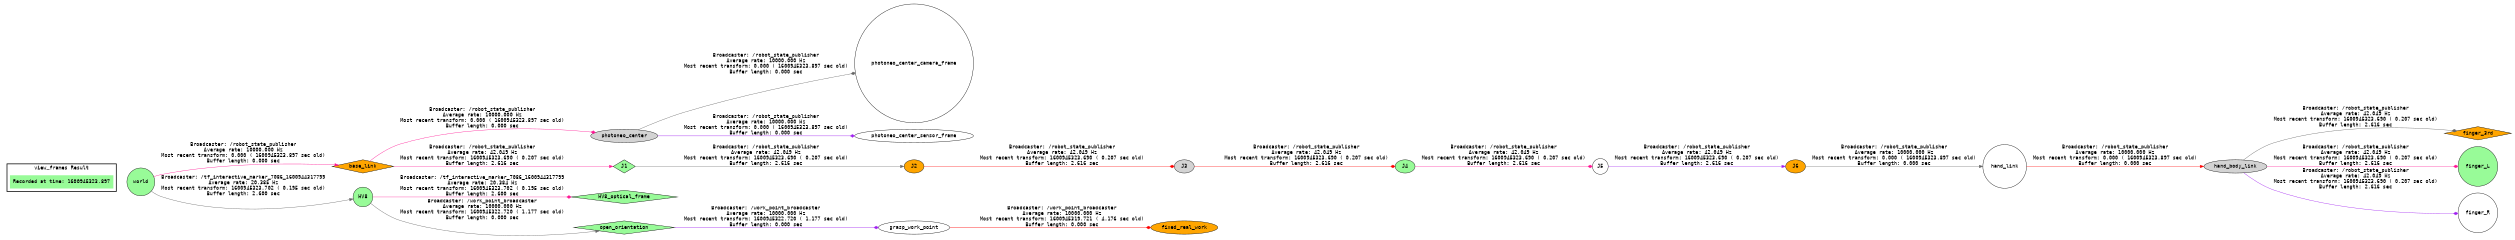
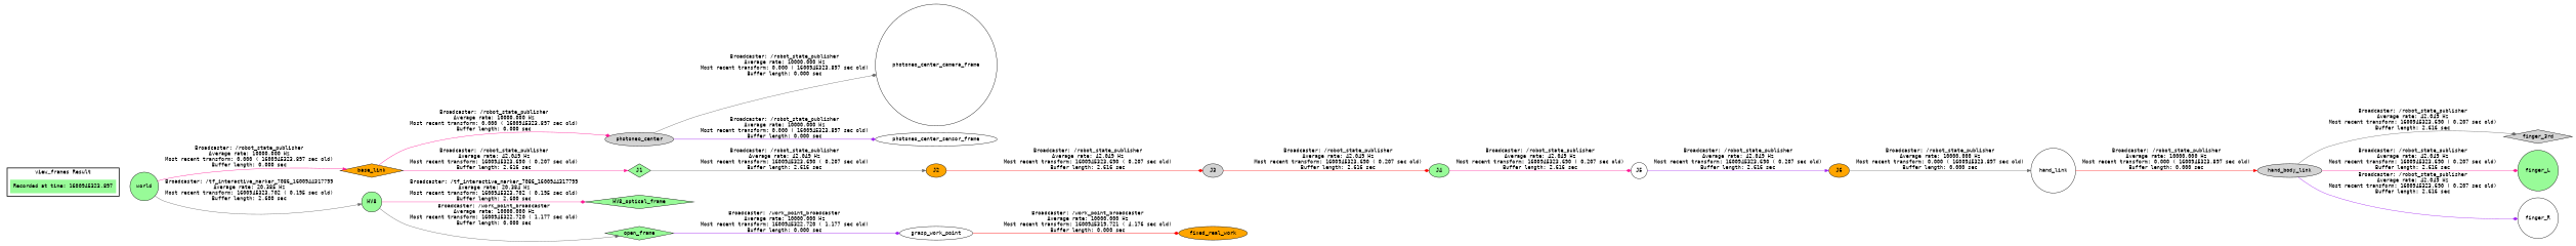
  digraph {
    fontname="DejaVu Sans Mono"
    rankdir=LR
    node [fillcolor=palegreen fontname="DejaVu Sans Mono" shape=ellipse style=filled]
    edge [fontname="DejaVu Sans Mono" arrowhead=diamond color=deeppink]
    "Recorded at time: 1600945323.897" [shape=plaintext]
    world [shape=circle]
    J6 [fillcolor=orange]
    hand_link [fillcolor=white shape=circle]
    hand_body_link [fillcolor=lightgrey]
-   finger_3rd [fillcolor=orange shape=diamond]
+   finger_3rd [fillcolor=lightgrey shape=diamond]
    finger_L [shape=circle]
    finger_R [fillcolor=white shape=circle]
    J5 [fillcolor=white shape=circle]
    base_link [fillcolor=orange shape=diamond]
    HV8 [shape=circle]
    photoneo_center [fillcolor=lightgrey]
    J1 [shape=diamond]
    HV8_optical_frame [shape=diamond]
-   open_orientation [shape=diamond]
+   open_orientation [shape=diamond label=open_frame]
    photoneo_center_camera_frame [fillcolor=white shape=circle]
    photoneo_center_sensor_frame [fillcolor=white]
    J2 [fillcolor=orange]
    J3 [fillcolor=lightgrey]
    J4
    grasp_work_point [fillcolor=white]
    fixed_real_work [fillcolor=orange]
    subgraph cluster_1 {
      color=black
      label="view_frames Result"
      style=bold
      "Recorded at time: 1600945323.897"
    }
    "Recorded at time: 1600945323.897" -> world [style=invis arrowhead="" color=""]
    world -> base_link [arrowhead=normal label="Broadcaster: /robot_state_publisher\nAverage rate: 10000.000 Hz\nMost recent transform: 0.000 ( 1600945323.897 sec old)\nBuffer length: 0.000 sec\n"]
    world -> HV8 [arrowhead=normal color=gray40 label="Broadcaster: /tf_interactive_marker_7086_1600944317799\nAverage rate: 20.385 Hz\nMost recent transform: 1600945323.702 ( 0.195 sec old)\nBuffer length: 2.600 sec\n"]
    J6 -> hand_link [arrowhead=normal color=gray40 label="Broadcaster: /robot_state_publisher\nAverage rate: 10000.000 Hz\nMost recent transform: 0.000 ( 1600945323.897 sec old)\nBuffer length: 0.000 sec\n"]
    hand_link -> hand_body_link [arrowhead=normal color=red label="Broadcaster: /robot_state_publisher\nAverage rate: 10000.000 Hz\nMost recent transform: 0.000 ( 1600945323.897 sec old)\nBuffer length: 0.000 sec\n"]
    hand_body_link -> finger_3rd [color=gray40 label="Broadcaster: /robot_state_publisher\nAverage rate: 42.049 Hz\nMost recent transform: 1600945323.690 ( 0.207 sec old)\nBuffer length: 2.616 sec\n"]
    hand_body_link -> finger_L [label="Broadcaster: /robot_state_publisher\nAverage rate: 42.049 Hz\nMost recent transform: 1600945323.690 ( 0.207 sec old)\nBuffer length: 2.616 sec\n"]
    hand_body_link -> finger_R [color=purple label="Broadcaster: /robot_state_publisher\nAverage rate: 42.049 Hz\nMost recent transform: 1600945323.690 ( 0.207 sec old)\nBuffer length: 2.616 sec\n"]
    J5 -> J6 [arrowhead=normal color=purple label="Broadcaster: /robot_state_publisher\nAverage rate: 42.049 Hz\nMost recent transform: 1600945323.690 ( 0.207 sec old)\nBuffer length: 2.616 sec\n"]
    base_link -> photoneo_center [label="Broadcaster: /robot_state_publisher\nAverage rate: 10000.000 Hz\nMost recent transform: 0.000 ( 1600945323.897 sec old)\nBuffer length: 0.000 sec\n"]
    base_link -> J1 [arrowhead=normal label="Broadcaster: /robot_state_publisher\nAverage rate: 42.049 Hz\nMost recent transform: 1600945323.690 ( 0.207 sec old)\nBuffer length: 2.616 sec\n"]
    HV8 -> HV8_optical_frame [label="Broadcaster: /tf_interactive_marker_7086_1600944317799\nAverage rate: 20.384 Hz\nMost recent transform: 1600945323.702 ( 0.195 sec old)\nBuffer length: 2.600 sec\n"]
    HV8 -> open_orientation [arrowhead=normal color=gray40 label="Broadcaster: /work_point_broadcaster\nAverage rate: 10000.000 Hz\nMost recent transform: 1600945322.720 ( 1.177 sec old)\nBuffer length: 0.000 sec\n"]
    photoneo_center -> photoneo_center_camera_frame [color=gray40 label="Broadcaster: /robot_state_publisher\nAverage rate: 10000.000 Hz\nMost recent transform: 0.000 ( 1600945323.897 sec old)\nBuffer length: 0.000 sec\n"]
    photoneo_center -> photoneo_center_sensor_frame [color=purple label="Broadcaster: /robot_state_publisher\nAverage rate: 10000.000 Hz\nMost recent transform: 0.000 ( 1600945323.897 sec old)\nBuffer length: 0.000 sec\n"]
    J1 -> J2 [arrowhead=normal color=gray40 label="Broadcaster: /robot_state_publisher\nAverage rate: 42.049 Hz\nMost recent transform: 1600945323.690 ( 0.207 sec old)\nBuffer length: 2.616 sec\n"]
    open_orientation -> grasp_work_point [color=purple label="Broadcaster: /work_point_broadcaster\nAverage rate: 10000.000 Hz\nMost recent transform: 1600945322.720 ( 1.177 sec old)\nBuffer length: 0.000 sec\n"]
    J2 -> J3 [color=red label="Broadcaster: /robot_state_publisher\nAverage rate: 42.049 Hz\nMost recent transform: 1600945323.690 ( 0.207 sec old)\nBuffer length: 2.616 sec\n"]
    J3 -> J4 [color=red label="Broadcaster: /robot_state_publisher\nAverage rate: 42.049 Hz\nMost recent transform: 1600945323.690 ( 0.207 sec old)\nBuffer length: 2.616 sec\n"]
    J4 -> J5 [label="Broadcaster: /robot_state_publisher\nAverage rate: 42.049 Hz\nMost recent transform: 1600945323.690 ( 0.207 sec old)\nBuffer length: 2.616 sec\n"]
    grasp_work_point -> fixed_real_work [color=red label="Broadcaster: /work_point_broadcaster\nAverage rate: 10000.000 Hz\nMost recent transform: 1600945319.721 ( 4.176 sec old)\nBuffer length: 0.000 sec\n"]
  }
